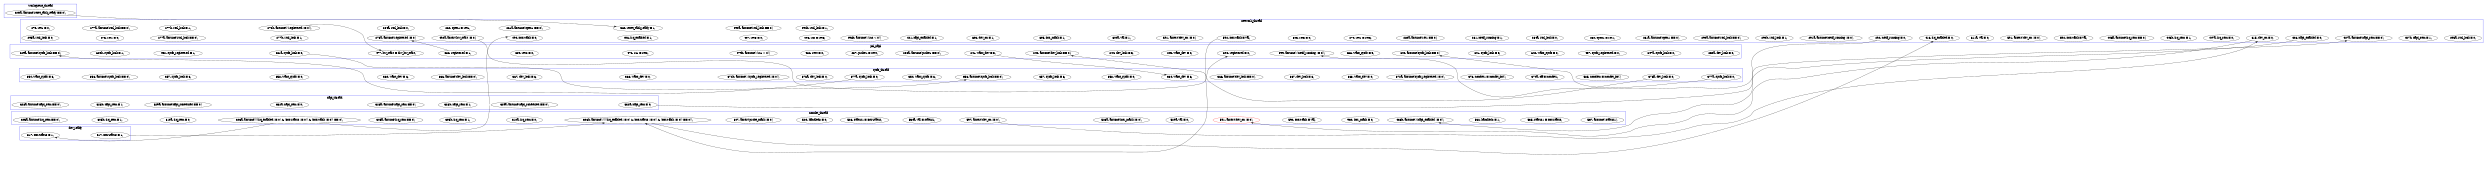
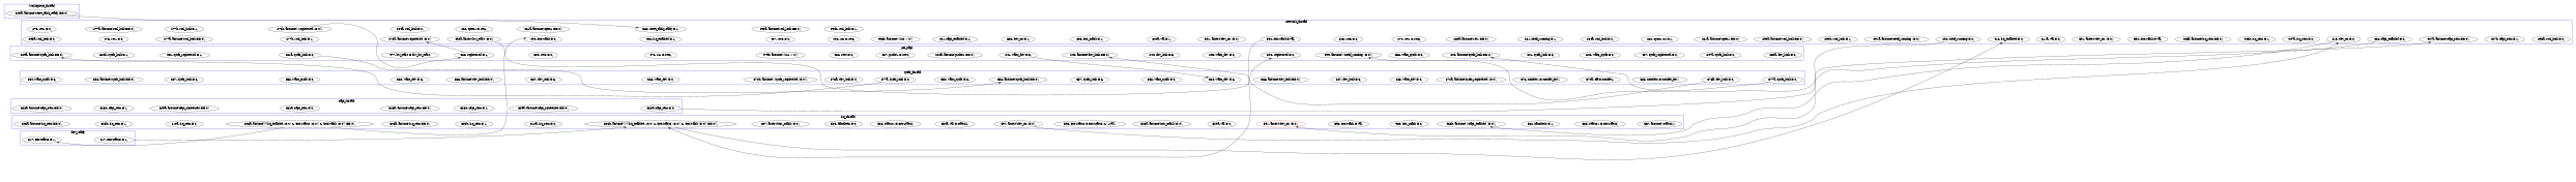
  digraph {
    rankdir=LR
    edge [color=white style=solid]
    n1 [label="340a: assume(reset_task_ready == 0);"]
    n2 [label="317: IntrStatus = 1;"]
    n3 [label="317: IntrStatus = 1;"]
    n4 [label="377a: sysfs_lock = 0;"]
    n5 [label="354: want_sysfs = 6;"]
    n6 [label="376a: dev_lock = 0;"]
    n7 [label="366: assume(dev_lock == 0);"]
    n8 [label="367: dev_lock = 6;"]
    n9 [label="356: assume(sysfs_lock == 0);"]
    n10 [label="585: nondet2 = nondet_int();"]
    n11 [label="376a: dev_lock = 0;"]
    n12 [label="364: want_dev = 6;"]
    n13 [label="374a: off = nondet1;"]
    n14 [label="368: want_dev = 0;"]
    n15 [label="372b: assume(!(sysfs_registered != 0));"]
    n16 [label="358: want_sysfs = 0;"]
    n17 [label="377a: sysfs_lock = 0;"]
    n18 [label="364: want_dev = 6;"]
    n19 [label="366: assume(dev_lock == 0);"]
    n20 [label="373: nondet1 = nondet_int();"]
    n21 [label="372a: assume(sysfs_registered != 0);"]
    n22 [label="354: want_sysfs = 6;"]
    n23 [label="356: assume(sysfs_lock == 0);"]
    n24 [label="367: dev_lock = 6;"]
    n25 [label="368: want_dev = 0;"]
    n26 [label="357: sysfs_lock = 6;"]
    n27 [label="358: want_sysfs = 0;"]
    n28 [label="357: sysfs_lock = 6;"]
    n29 [label="477: hw_start = drv_hw_start;"]
    n30 [label="388: registered = 1;"]
    n31 [label="640: assume(sysfs_lock == 0);"]
    n32 [label="641: sysfs_lock = 5;"]
    n33 [label="244: dev_lock = 5;"]
    n34 [label="245: want_dev = 0;"]
    n35 [label="631a: sysfs_lock = 0;"]
    n36 [label="399: assume(!(netif_running != 0));"]
    n37 [label="237: probe1 = ret4;"]
    n38 [label="238a: assume(probe1 == 0);"]
    n39 [label="398: registered = 0;"]
    n40 [label="647a: sysfs_lock = 0;"]
    n41 [label="250a: dev_lock = 0;"]
    n42 [label="452: sysfs_registered = 1;"]
    n43 [label="389: ret2 = 0;"]
    n44 [label="476: rc1 = ret2;"]
    n45 [label="629a: assume(sysfs_lock == 0);"]
    n46 [label="457: sysfs_registered = 0;"]
    n47 [label="241: want_dev = 5;"]
    n48 [label="479b: assume(!(rc1 < 0));"]
    n49 [label="629b: sysfs_lock = 1;"]
    n50 [label="243: assume(dev_lock == 0);"]
    n51 [label="642: want_sysfs = 0;"]
    n52 [label="482: ret4 = 0;"]
    n53 [label="638: want_sysfs = 5;"]
    n54 [label="310a: irq_sem = 0;"]
    n55 [label="306a: assume((((irq_enabled != 0) & (IntrStatus != 0)) & (IntrMask != 0)) == 0);"]
    n56 [color=red label="591: assert(dev_on != 0);"]
    n57 [label="592: IntrMask = val;"]
    n58 [label="930: intr_mask = 0;"]
    n59 [label="305b: irq_sem = 1;"]
    n60 [label="310a: irq_sem = 0;"]
    n61 [label="306b: assume(!((((irq_enabled != 0) & (IntrStatus != 0)) & (IntrMask != 0)) == 0));"]
    n62 [label="305a: assume(irq_sem == 0);"]
    n63 [label="433b: assume(!(napi_enabled != 0));"]
    n64 [label="532: handled2 = 1;"]
    n65 [label="535: status1 = IntrStatus;"]
    n66 [label="537: assume(!status1);"]
-   n67 [label="307: assert(probe_mask != 0);"]
+   n67 [label="307: assert(intr_mask != 0);"]
    n68 [label="524: handled2 = 0;"]
    n69 [label="526: status1 = IntrStatus;"]
    n70 [label="305b: irq_sem = 1;"]
    n71 [label="597: assert(dev_on != 0);"]
+   n72 [label="598: IntrStatus = IntrStatus & (~val);"]
    n73 [label="528a: assume(intr_mask != 0);"]
    n74 [label="305a: assume(irq_sem == 0);"]
    n75 [label="534a: val = status1;"]
    n76 [label="529a: val = 0;"]
    n77 [label="592: IntrMask = val;"]
    n78 [label="503: ret5 = 0;"]
    n79 [label="604a: val = 1;"]
    n80 [label="591: assert(dev_on != 0);"]
    n81 [label="591: assert(dev_on != 0);"]
    n82 [label="592: IntrMask = val;"]
    n83 [label="494: IntrMask = 0;"]
    n84 [label="406: irq_enabled = 1;"]
    n85 [label="277b: rtnl_lock = 1;"]
    n86 [label="278b: assume(!(registered != 0));"]
    n87 [label="605: intr_mask = 1;"]
    n88 [label="447a: irq_sem = 0;"]
    n89 [label="615: dev_on = 0;"]
    n90 [label="560: reset_task_ready = 1;"]
    n91 [label="496: rc2 = ret3;"]
    n92 [label="498b: assume(!(rc2 < 0));"]
    n93 [label="278a: assume(registered != 0);"]
    n94 [label="611a: val = 0;"]
    n95 [label="260: open1 = ret1;"]
    n96 [label="261a: assume(open1 == 0);"]
    n97 [label="284a: rtnl_lock = 0;"]
    n98 [label="260: open1 = ret1;"]
    n99 [label="290b: rtnl_lock = 1;"]
    n100 [label="291a: assume(netif_running != 0);"]
    n101 [label="446a: assume(irq_sem == 0);"]
    n102 [label="446b: irq_sem = 1;"]
    n103 [label="277a: assume(rtnl_lock == 0);"]
    n104 [label="277b: rtnl_lock = 1;"]
    n105 [label="292: netif_running = 0;"]
    n106 [label="492a: assert(hw_start != 0);"]
    n107 [label="421: napi_enabled = 1;"]
    n108 [label="279: ret1 = ret5;"]
    n109 [label="280a: assume(ret1 == 0);"]
    n110 [label="290a: assume(rtnl_lock == 0);"]
    n111 [label="290b: rtnl_lock = 1;"]
    n112 [label="290a: assume(rtnl_lock == 0);"]
    n113 [label="275: ret1 = 0;"]
    n114 [label="277a: assume(rtnl_lock == 0);"]
    n115 [label="426: napi_enabled = 0;"]
    n116 [label="427a: assume(napi_sem == 0);"]
    n117 [label="427b: napi_sem = 1;"]
    n118 [label="416: irq_enabled = 0;"]
    n119 [label="407: ret3 = 0;"]
    n120 [label="275: ret1 = 0;"]
    n121 [label="281: netif_running = 1;"]
    n122 [label="284a: rtnl_lock = 0;"]
    n123 [label="295a: rtnl_lock = 0;"]
    n124 [label="603: dev_on = 1;"]
    n125 [label="261a: assume(open1 == 0);"]
    n126 [label="295a: rtnl_lock = 0;"]
    n127 [label="328b: napi_sem = 1;"]
    n128 [label="329a: assume(napi_scheduled == 0);"]
    n129 [label="328b: napi_sem = 1;"]
    n130 [label="329a: assume(napi_scheduled == 0);"]
    n131 [label="332a: napi_sem = 0;"]
    n132 [label="328a: assume(napi_sem == 0);"]
    n133 [label="332a: napi_sem = 0;"]
    n134 [label="328a: assume(napi_sem == 0);"]
    subgraph cluster_1 {
      color=blue
      label=workqueue_thread
      n1
    }
    subgraph cluster_2 {
      color=blue
      label=dev_ready
      n2
      n3
    }
    subgraph cluster_3 {
      color=blue
      label=sysfs_thread
      n4
      n5
      n6
      n7
      n8
      n9
      n10
      n11
      n12
      n13
      n14
      n15
      n16
      n17
      n18
      n19
      n20
      n21
      n22
      n23
      n24
      n25
      n26
      n27
      n28
    }
    subgraph cluster_4 {
      color=blue
      label=pci_napi
      n29
      n30
      n31
      n32
      n33
      n34
      n35
      n36
      n37
      n38
      n39
      n40
      n41
      n42
      n43
      n44
      n45
      n46
      n47
      n48
      n49
      n50
      n51
      n52
      n53
    }
    subgraph cluster_5 {
      color=blue
-     label=nondet_thread
+     label=irq_thread
      n54
      n55
      n56
      n57
      n58
      n59
      n60
      n61
      n62
      n63
      n64
      n65
      n66
      n67
      n68
      n69
      n70
      n71
+     n72
      n73
      n74
      n75
      n76
    }
    subgraph cluster_6 {
      color=blue
      label=network_thread
      n77
      n78
      n79
      n80
      n81
      n82
      n83
      n84
      n85
      n86
      n87
      n88
      n89
      n90
      n91
      n92
      n93
      n94
      n95
      n96
      n97
      n98
      n99
      n100
      n101
      n102
      n103
      n104
      n105
      n106
      n107
      n108
      n109
      n110
      n111
      n112
      n113
      n114
      n115
      n116
      n117
      n118
      n119
      n120
      n121
      n122
      n123
      n124
      n125
      n126
    }
    subgraph cluster_7 {
      color=blue
      label=napi_thread
      n127
      n128
      n129
      n130
      n131
      n132
      n133
      n134
    }
    n1 -> n90 [color=black constraint=false]
    n2 -> n3
    n3 -> n61 [color=black constraint=false]
    n4 -> n5
    n4 -> n45 [color=black constraint=false]
    n5 -> n9
    n6 -> n4
    n7 -> n8
    n8 -> n14
    n9 -> n28
    n10 -> n11
    n11 -> n17
    n11 -> n50 [color=black constraint=false]
    n12 -> n7
    n13 -> n10
    n14 -> n15
    n15 -> n6
    n16 -> n12
    n17 -> n31 [color=black constraint=false]
    n18 -> n19
    n19 -> n24
    n20 -> n13
    n21 -> n20
    n22 -> n23
    n23 -> n26
    n24 -> n25
    n25 -> n21
    n26 -> n16
    n27 -> n18
    n28 -> n27
    n29 -> n30
    n30 -> n43
    n30 -> n93 [color=black constraint=false]
    n31 -> n32
    n32 -> n51
    n33 -> n34
    n34 -> n39
    n35 -> n9 [color=black constraint=false]
    n35 -> n29
    n36 -> n53
    n37 -> n38
    n38 -> n47
    n39 -> n36
    n40 -> n41
    n42 -> n35
    n43 -> n44
    n44 -> n48
    n45 -> n49
    n46 -> n40
    n47 -> n18 [color=black constraint=false]
    n47 -> n50
    n48 -> n52
    n49 -> n42
    n50 -> n33
    n51 -> n46
    n52 -> n37
    n53 -> n31
    n54 -> n55
    n55 -> n2 [color=black constraint=false]
    n55 -> n62
    n55 -> n83 [color=black constraint=false]
    n56 -> n57
    n57 -> n58
    n58 -> n63
    n59 -> n60
    n60 -> n61
    n61 -> n67
    n61 -> n118 [color=black constraint=false]
    n62 -> n59
    n63 -> n64
    n64 -> n65
    n65 -> n66
    n67 -> n68
    n68 -> n69
    n69 -> n75
    n70 -> n54
+   n71 -> n72
    n71 -> n89 [color=black constraint=false]
+   n72 -> n73
    n73 -> n76
    n74 -> n70
    n75 -> n71
    n76 -> n56
    n77 -> n61 [color=black constraint=false]
    n77 -> n78
    n78 -> n108
    n79 -> n80
    n80 -> n77
    n81 -> n82
    n82 -> n101
    n83 -> n84
    n84 -> n119
    n85 -> n86
-   n86 -> n29 [color=black constraint=false]
+   n86 -> n30 [color=black constraint=false]
    n86 -> n97
    n87 -> n79
    n88 -> n89
    n89 -> n56 [color=black constraint=false]
    n89 -> n115
    n90 -> n110
    n91 -> n92
    n92 -> n107
    n93 -> n106
    n94 -> n81
    n95 -> n96
    n96 -> n112
    n97 -> n98
    n98 -> n125
    n99 -> n100
    n100 -> n105
    n101 -> n102
    n102 -> n88
    n103 -> n104
    n104 -> n93
    n105 -> n36 [color=black constraint=false]
    n105 -> n118
    n106 -> n39 [color=black constraint=false]
    n106 -> n83
    n107 -> n124
    n108 -> n109
    n109 -> n121
    n110 -> n111
    n112 -> n99
    n113 -> n114
    n114 -> n85
    n115 -> n63 [color=black constraint=false]
    n115 -> n116
    n116 -> n117
    n117 -> n126
    n118 -> n94
    n119 -> n91
    n120 -> n103
    n121 -> n122
    n122 -> n95
    n123 -> n120
    n124 -> n87
    n125 -> n90
    n127 -> n128
    n128 -> n131
    n129 -> n130
    n130 -> n133
    n131 -> n132
    n132 -> n129
    n133 -> n116 [color=black constraint=false]
    n134 -> n127
  }
